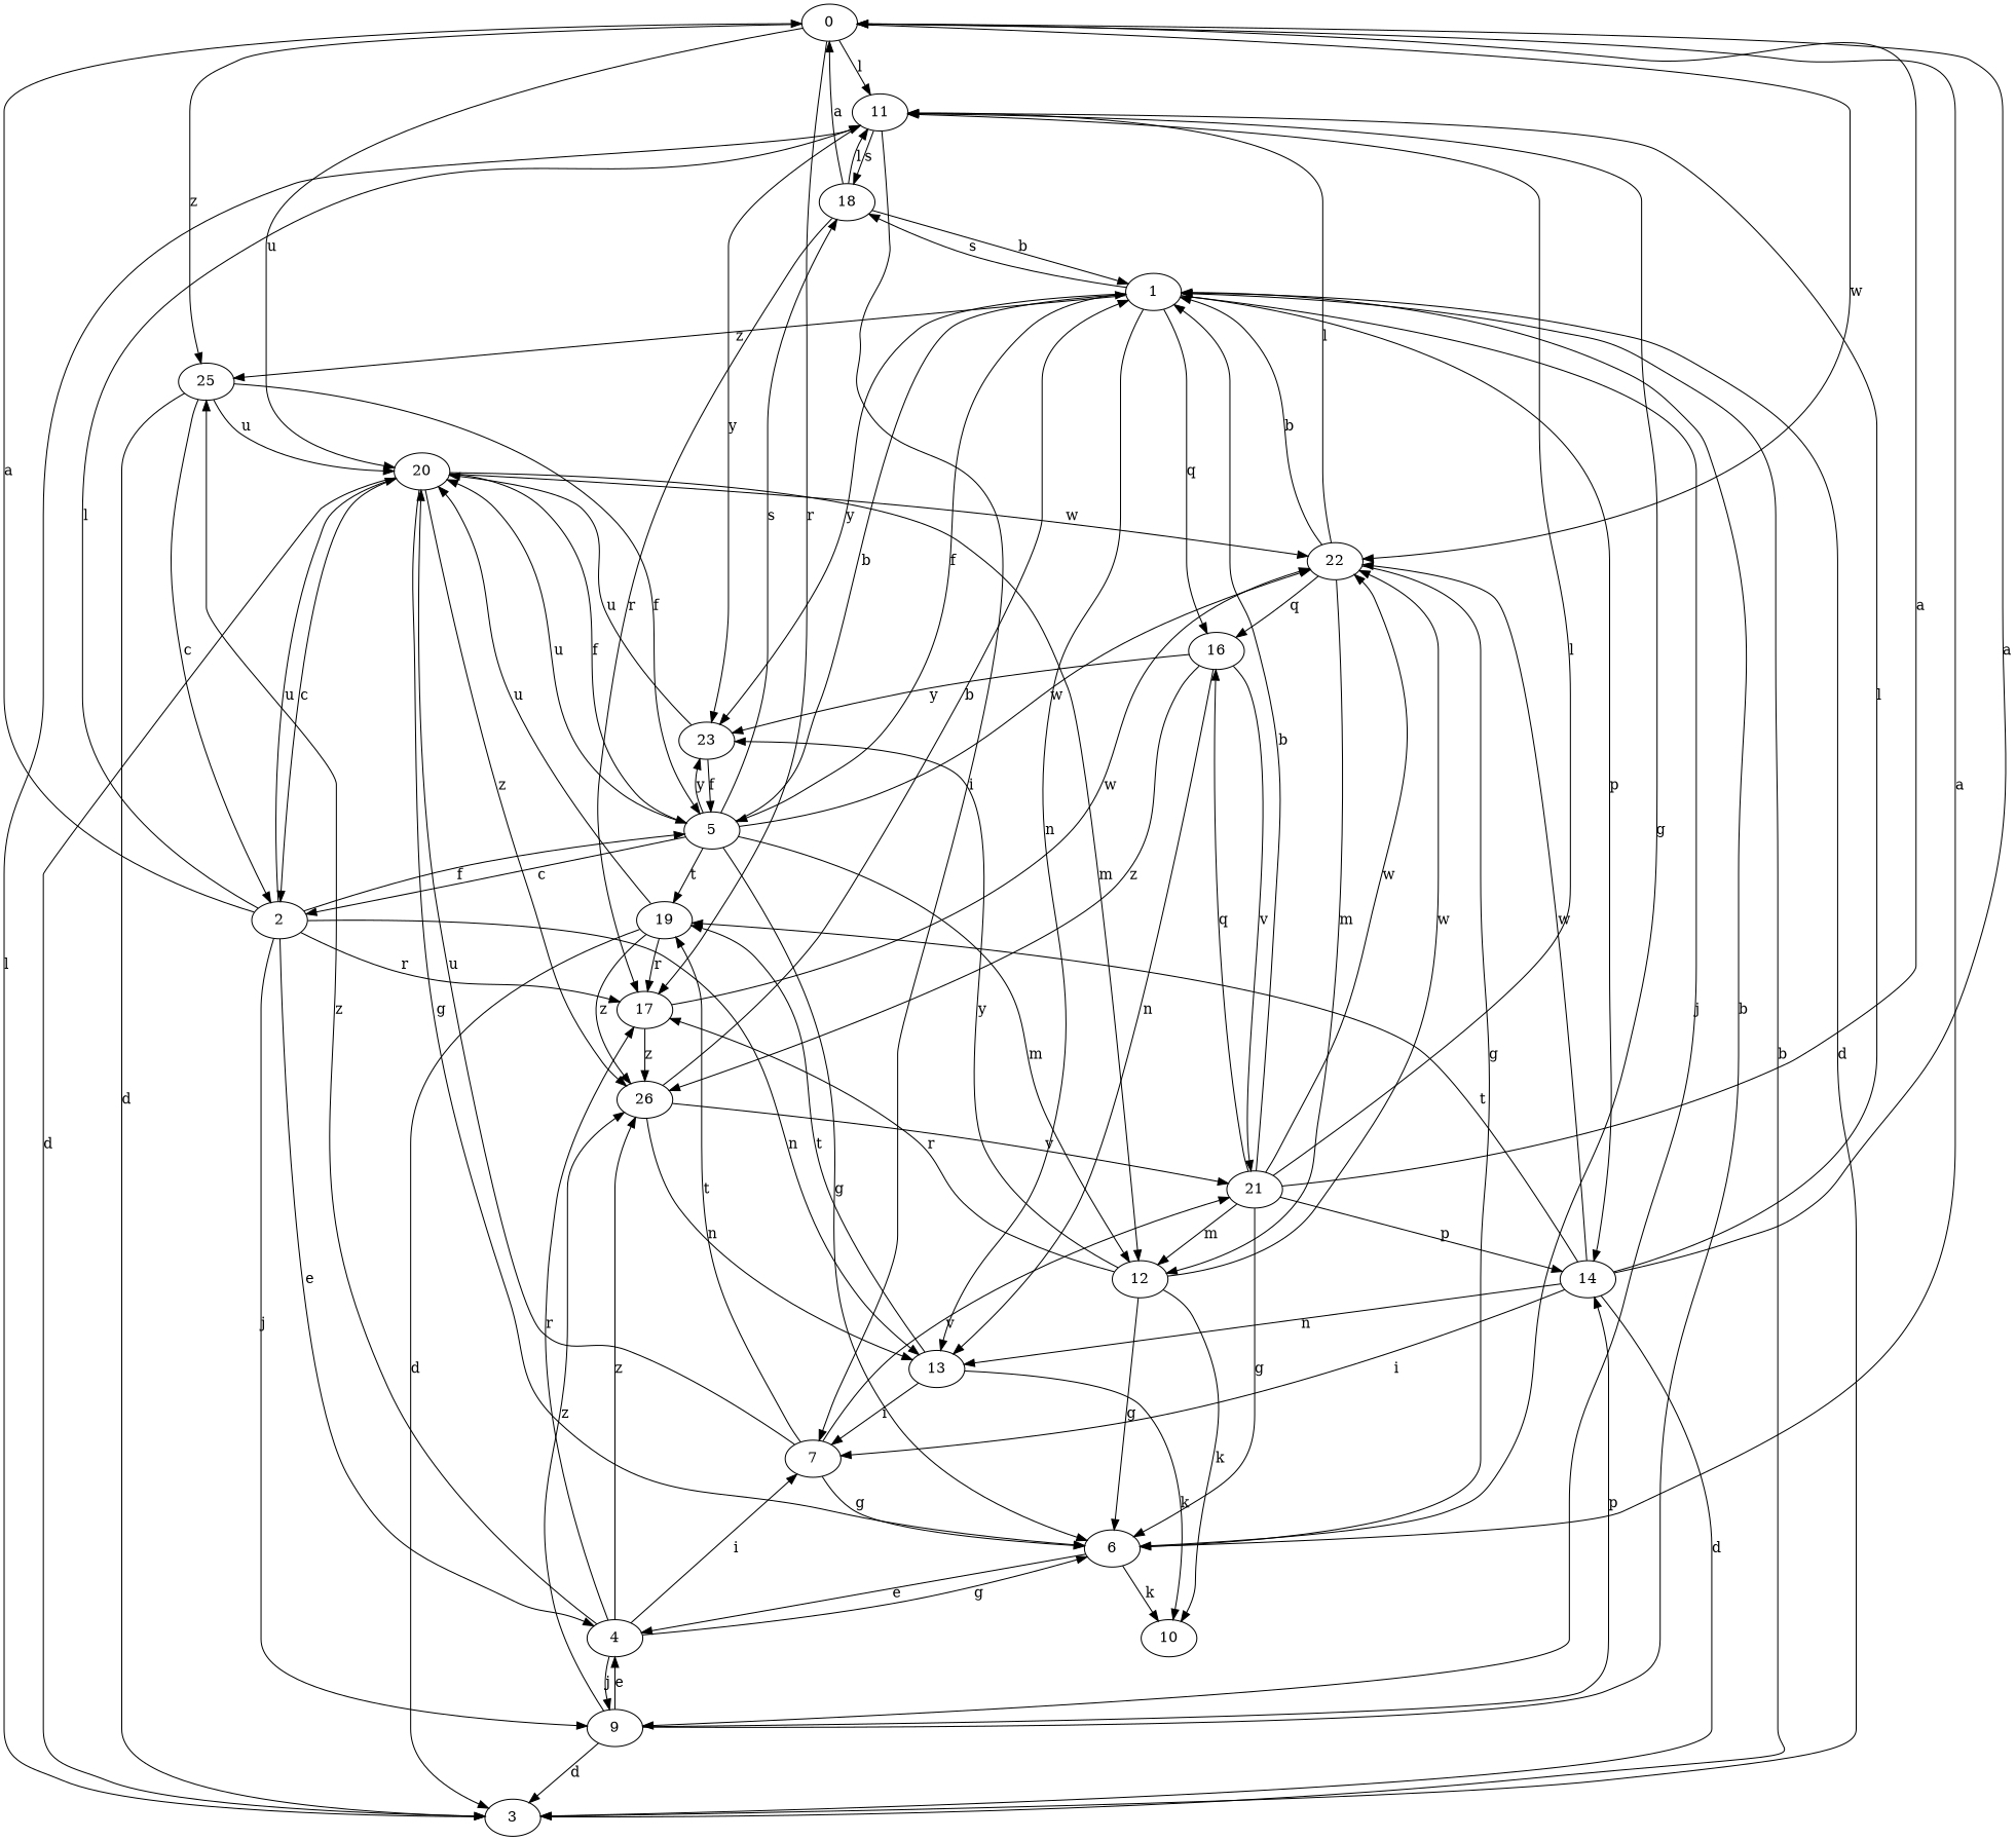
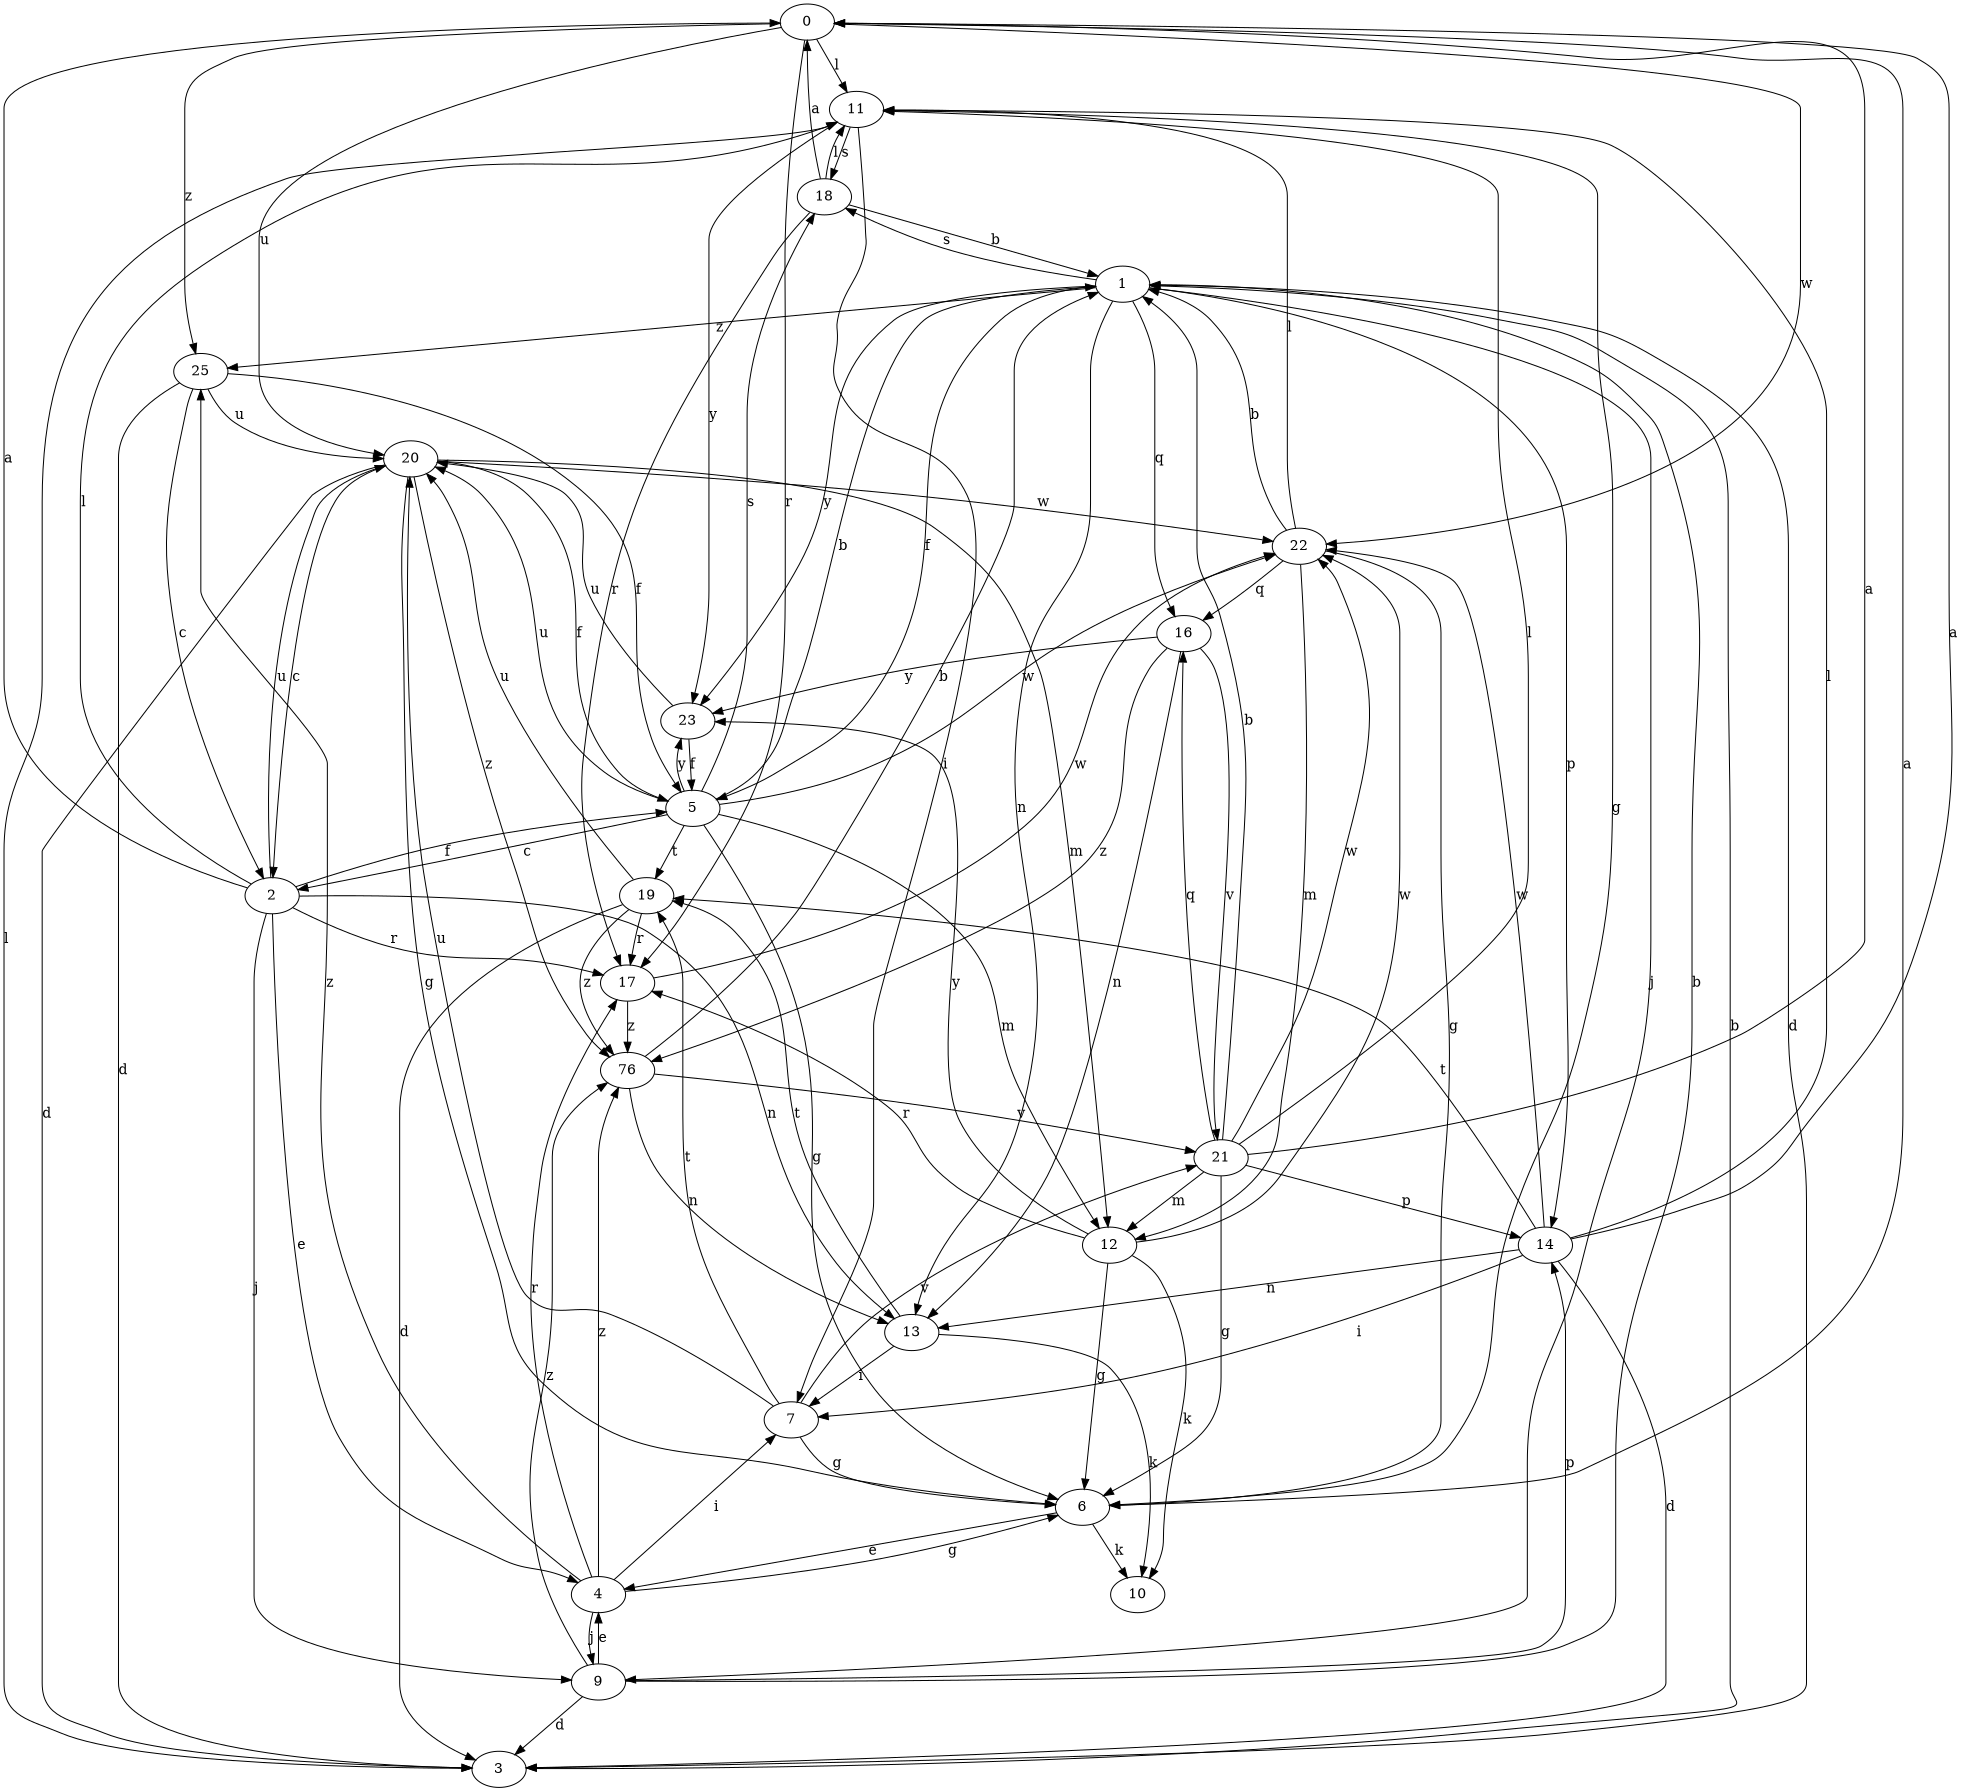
  strict digraph {
    0
    11
    17
    20
    22
    25
    18
    23
    6
    7
-   26
+   26 [label=76]
    3
    5
    2
    12
    1
    16
    9
    13
    14
    19
    4
    10
    21
    0 -> 11 [label=l]
    0 -> 17 [label=r]
    0 -> 20 [label=u]
    0 -> 22 [label=w]
    0 -> 25 [label=z]
    11 -> 18 [label=s]
    11 -> 23 [label=y]
    11 -> 6 [label=g]
    11 -> 7 [label=i]
    17 -> 22 [label=w]
    17 -> 26 [label=z]
    20 -> 22 [label=w]
    20 -> 6 [label=g]
    20 -> 26 [label=z]
    20 -> 3 [label=d]
    20 -> 5 [label=f]
    20 -> 2 [label=c]
    20 -> 12 [label=m]
    22 -> 11 [label=l]
    22 -> 6 [label=g]
    22 -> 12 [label=m]
    22 -> 1 [label=b]
    22 -> 16 [label=q]
    25 -> 20 [label=u]
    25 -> 3 [label=d]
    25 -> 5 [label=f]
    25 -> 2 [label=c]
    18 -> 0 [label=a]
    18 -> 11 [label=l]
    18 -> 17 [label=r]
    18 -> 1 [label=b]
    23 -> 20 [label=u]
    23 -> 5 [label=f]
    6 -> 0 [label=a]
    6 -> 4 [label=e]
    6 -> 10 [label=k]
    7 -> 20 [label=u]
    7 -> 6 [label=g]
    7 -> 19 [label=t]
    7 -> 21 [label=v]
    26 -> 1 [label=b]
    26 -> 13 [label=n]
    26 -> 21 [label=v]
    3 -> 11 [label=l]
    3 -> 1 [label=b]
    5 -> 20 [label=u]
    5 -> 22 [label=w]
    5 -> 18 [label=s]
    5 -> 23 [label=y]
    5 -> 6 [label=g]
    5 -> 2 [label=c]
    5 -> 12 [label=m]
    5 -> 1 [label=b]
    5 -> 19 [label=t]
    2 -> 0 [label=a]
    2 -> 11 [label=l]
    2 -> 17 [label=r]
    2 -> 20 [label=u]
    2 -> 5 [label=f]
    2 -> 9 [label=j]
    2 -> 13 [label=n]
    2 -> 4 [label=e]
    12 -> 17 [label=r]
    12 -> 22 [label=w]
    12 -> 23 [label=y]
    12 -> 6 [label=g]
    12 -> 10 [label=k]
    1 -> 25 [label=z]
    1 -> 18 [label=s]
    1 -> 23 [label=y]
    1 -> 3 [label=d]
    1 -> 5 [label=f]
    1 -> 16 [label=q]
    1 -> 9 [label=j]
    1 -> 13 [label=n]
    1 -> 14 [label=p]
    16 -> 23 [label=y]
    16 -> 26 [label=z]
    16 -> 13 [label=n]
    16 -> 21 [label=v]
    9 -> 26 [label=z]
    9 -> 3 [label=d]
    9 -> 1 [label=b]
    9 -> 14 [label=p]
    9 -> 4 [label=e]
    13 -> 7 [label=i]
    13 -> 19 [label=t]
    13 -> 10 [label=k]
    14 -> 0 [label=a]
    14 -> 11 [label=l]
    14 -> 22 [label=w]
    14 -> 7 [label=i]
    14 -> 3 [label=d]
    14 -> 13 [label=n]
    14 -> 19 [label=t]
    19 -> 17 [label=r]
    19 -> 20 [label=u]
    19 -> 26 [label=z]
    19 -> 3 [label=d]
    4 -> 17 [label=r]
    4 -> 25 [label=z]
    4 -> 6 [label=g]
    4 -> 7 [label=i]
    4 -> 26 [label=z]
    4 -> 9 [label=j]
    21 -> 0 [label=a]
    21 -> 11 [label=l]
    21 -> 22 [label=w]
    21 -> 6 [label=g]
    21 -> 12 [label=m]
    21 -> 1 [label=b]
    21 -> 16 [label=q]
    21 -> 14 [label=p]
  }
